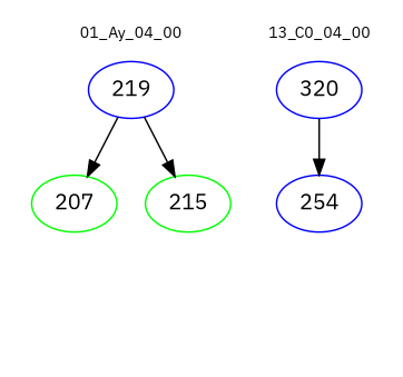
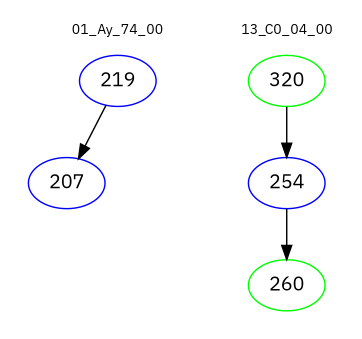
  digraph {
    fontname="IBM Plex Sans"
    node [color=blue fontname="IBM Plex Sans"]
    edge [color=black fontname="IBM Plex Sans"]
    n1 [label=219]
-   n2 [color=green label=207]
-   n3 [color=green label=215]
+   n2 [label=207]
    n4 [label=254]
-   n6 [label=320]
+   n5 [color=green label=260]
+   n6 [color=green label=320]
    subgraph cluster_1 {
      color=white
      fontsize=10
-     label="01_Ay_04_00"
+     label="01_Ay_74_00"
      n1
      n2
-     n3
    }
    subgraph cluster_2 {
      color=white
      fontsize=10
      label="13_C0_04_00"
      n4
+     n5
      n6
    }
    n1 -> n2
-   n1 -> n3
+   n4 -> n5
    n6 -> n4
  }
